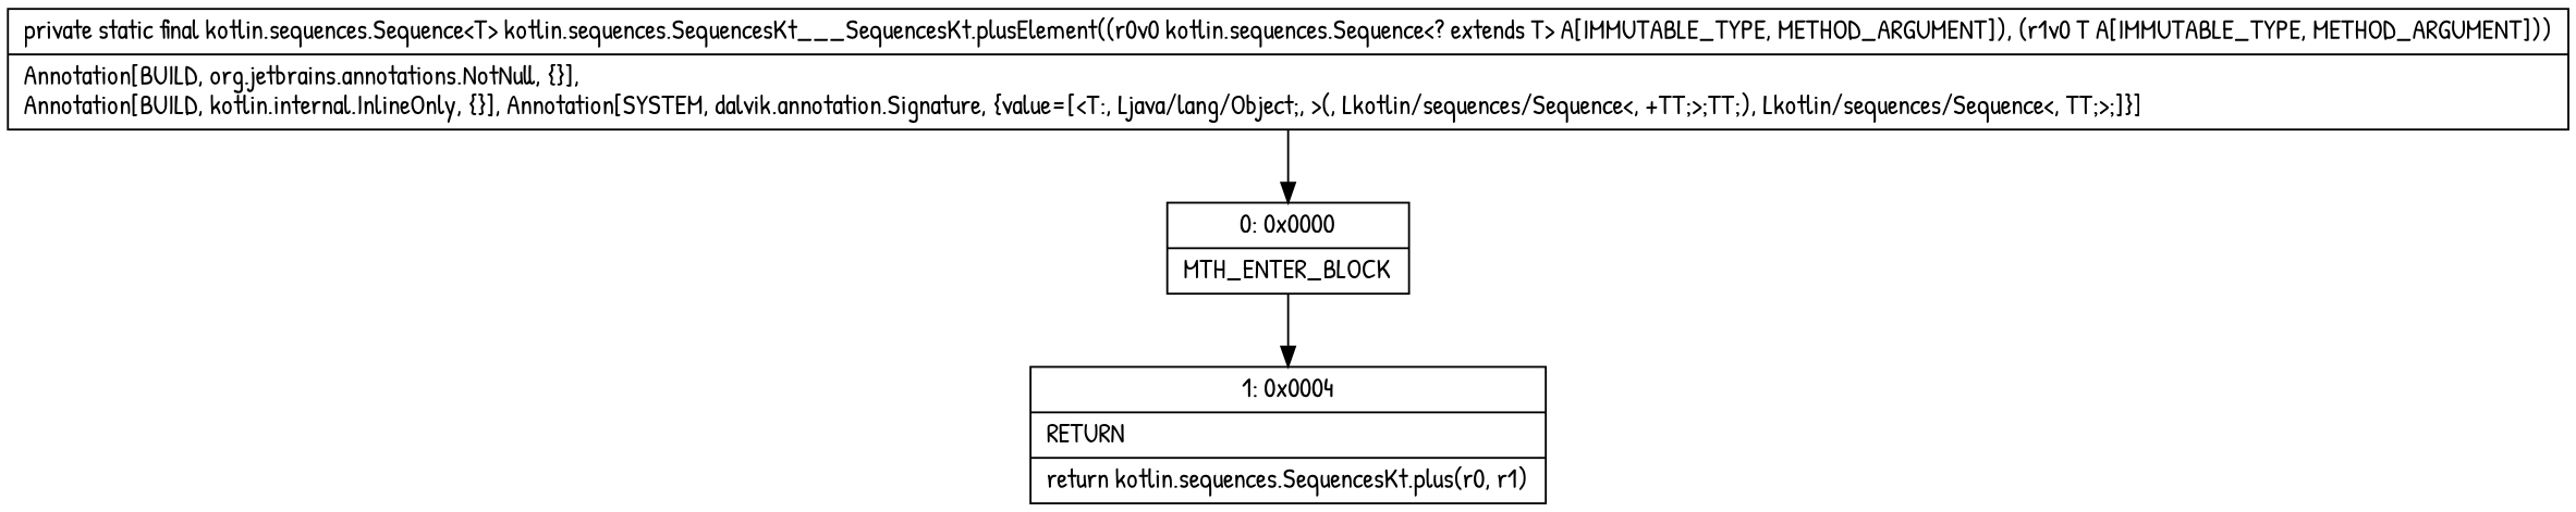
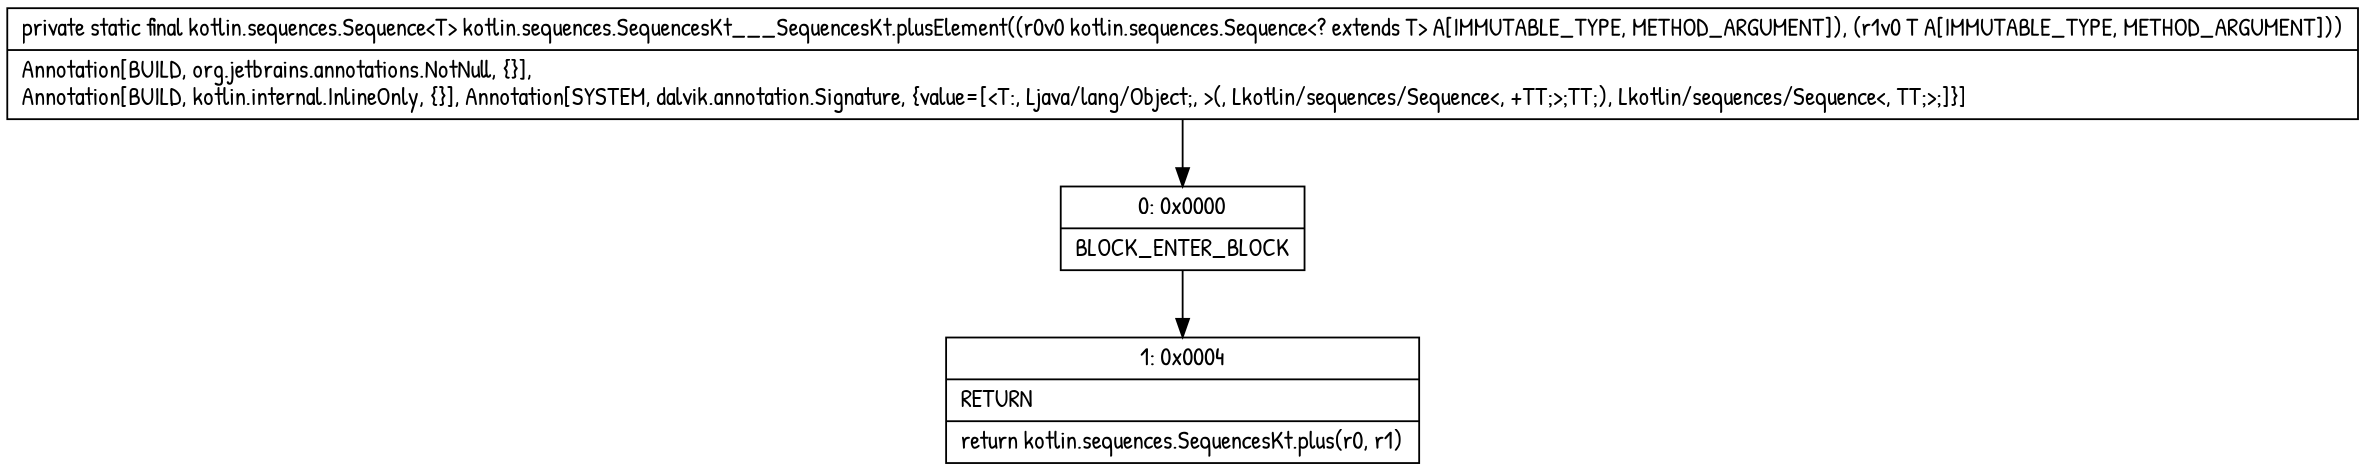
  digraph {
    fontname="Patrick Hand"
    node [shape=record fontname="Patrick Hand"]
    edge [fontname="Patrick Hand"]
-   n1 [label="{0\:\ 0x0000|MTH_ENTER_BLOCK\l}"]
+   n1 [label="{0\:\ 0x0000|BLOCK_ENTER_BLOCK\l}"]
    n2 [label="{1\:\ 0x0004|RETURN\l|return kotlin.sequences.SequencesKt.plus(r0, r1)\l}"]
    n3 [label="{private static final kotlin.sequences.Sequence\<T\> kotlin.sequences.SequencesKt___SequencesKt.plusElement((r0v0 kotlin.sequences.Sequence\<? extends T\> A[IMMUTABLE_TYPE, METHOD_ARGUMENT]), (r1v0 T A[IMMUTABLE_TYPE, METHOD_ARGUMENT]))  | Annotation[BUILD, org.jetbrains.annotations.NotNull, \{\}], \lAnnotation[BUILD, kotlin.internal.InlineOnly, \{\}], Annotation[SYSTEM, dalvik.annotation.Signature, \{value=[\<T:, Ljava\/lang\/Object;, \>(, Lkotlin\/sequences\/Sequence\<, +TT;\>;TT;), Lkotlin\/sequences\/Sequence\<, TT;\>;]\}]\l}"]
    n1 -> n2
    n3 -> n1
  }
